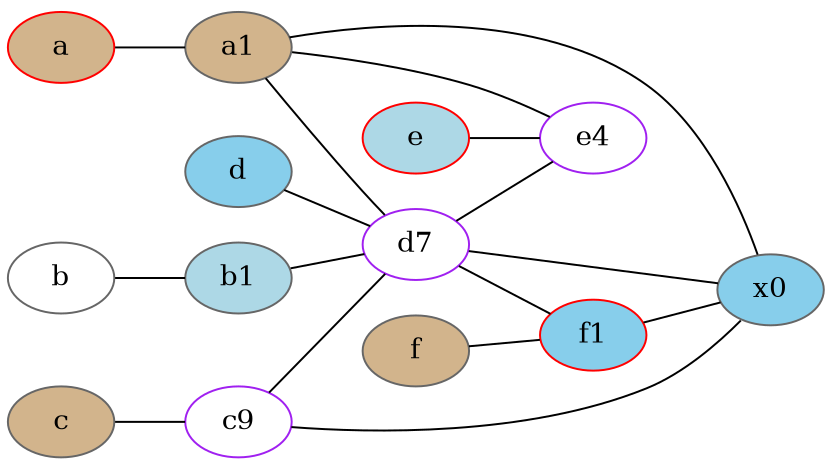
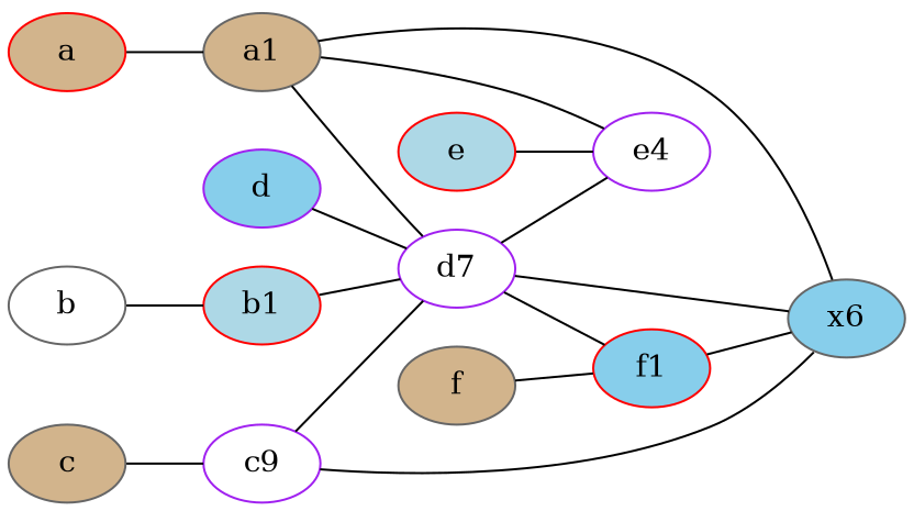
  graph {
    rankdir=LR
    node [color=gray40 fillcolor=white labelfontsize=50 style=filled]
    n1 [color=purple label=e4]
    f1 [color=red fillcolor=skyblue]
-   x0 [fillcolor=skyblue]
+   x0 [fillcolor=skyblue label=x6]
    a [color=red fillcolor=tan]
    a1 [fillcolor=tan]
    n6 [color=purple label=d7]
-   b1 [fillcolor=lightblue]
+   b1 [color=red fillcolor=lightblue]
    b
-   d [fillcolor=skyblue]
+   d [color=purple fillcolor=skyblue]
    e [color=red fillcolor=lightblue]
    n11 [color=purple label=c9]
    c [fillcolor=tan]
    f [fillcolor=tan]
    f1 -- x0
    a -- a1
    a1 -- n1
    a1 -- x0
    a1 -- n6
    n6 -- n1
    n6 -- f1
    n6 -- x0
    b1 -- n6
    b -- b1
    d -- n6
    e -- n1
    n11 -- x0
    n11 -- n6
    c -- n11
    f -- f1
  }
